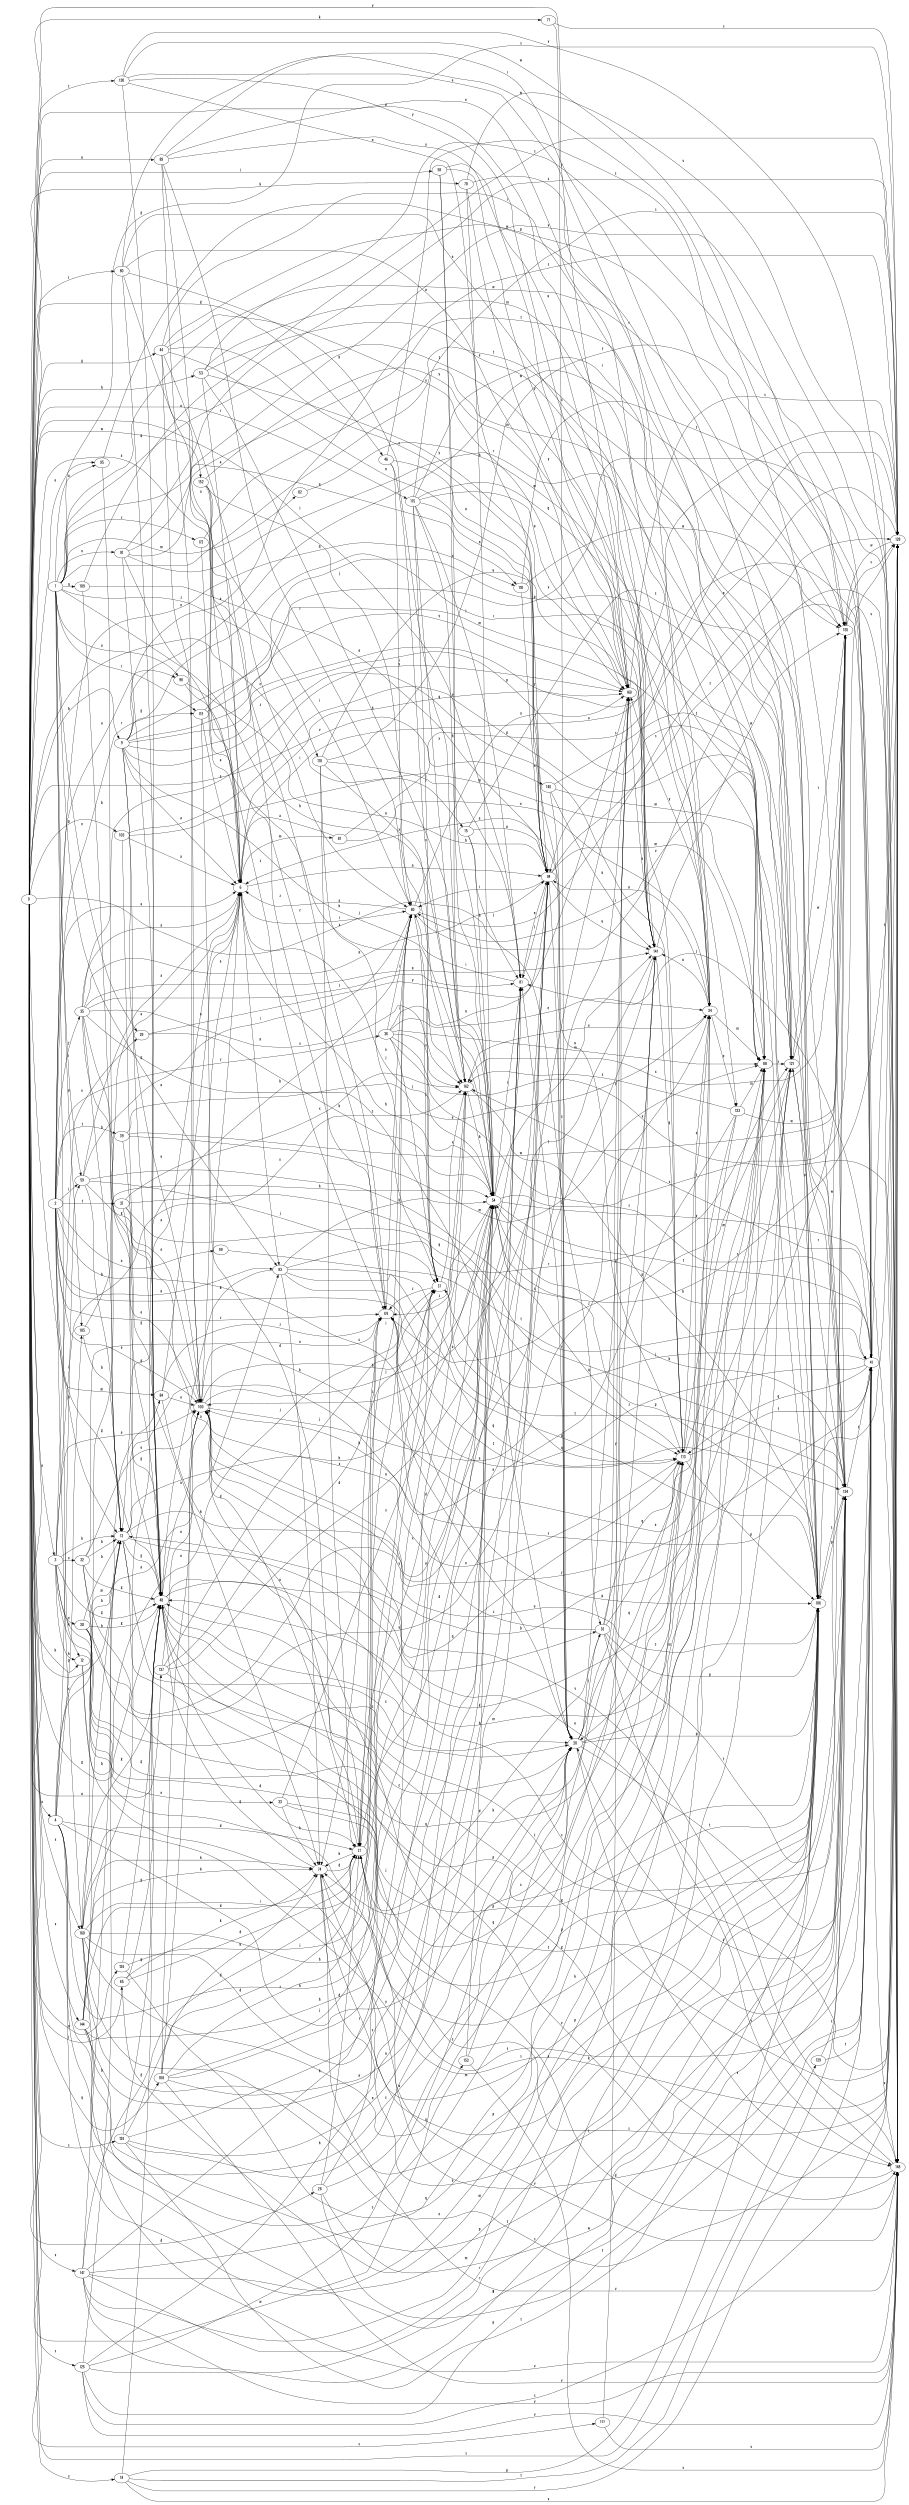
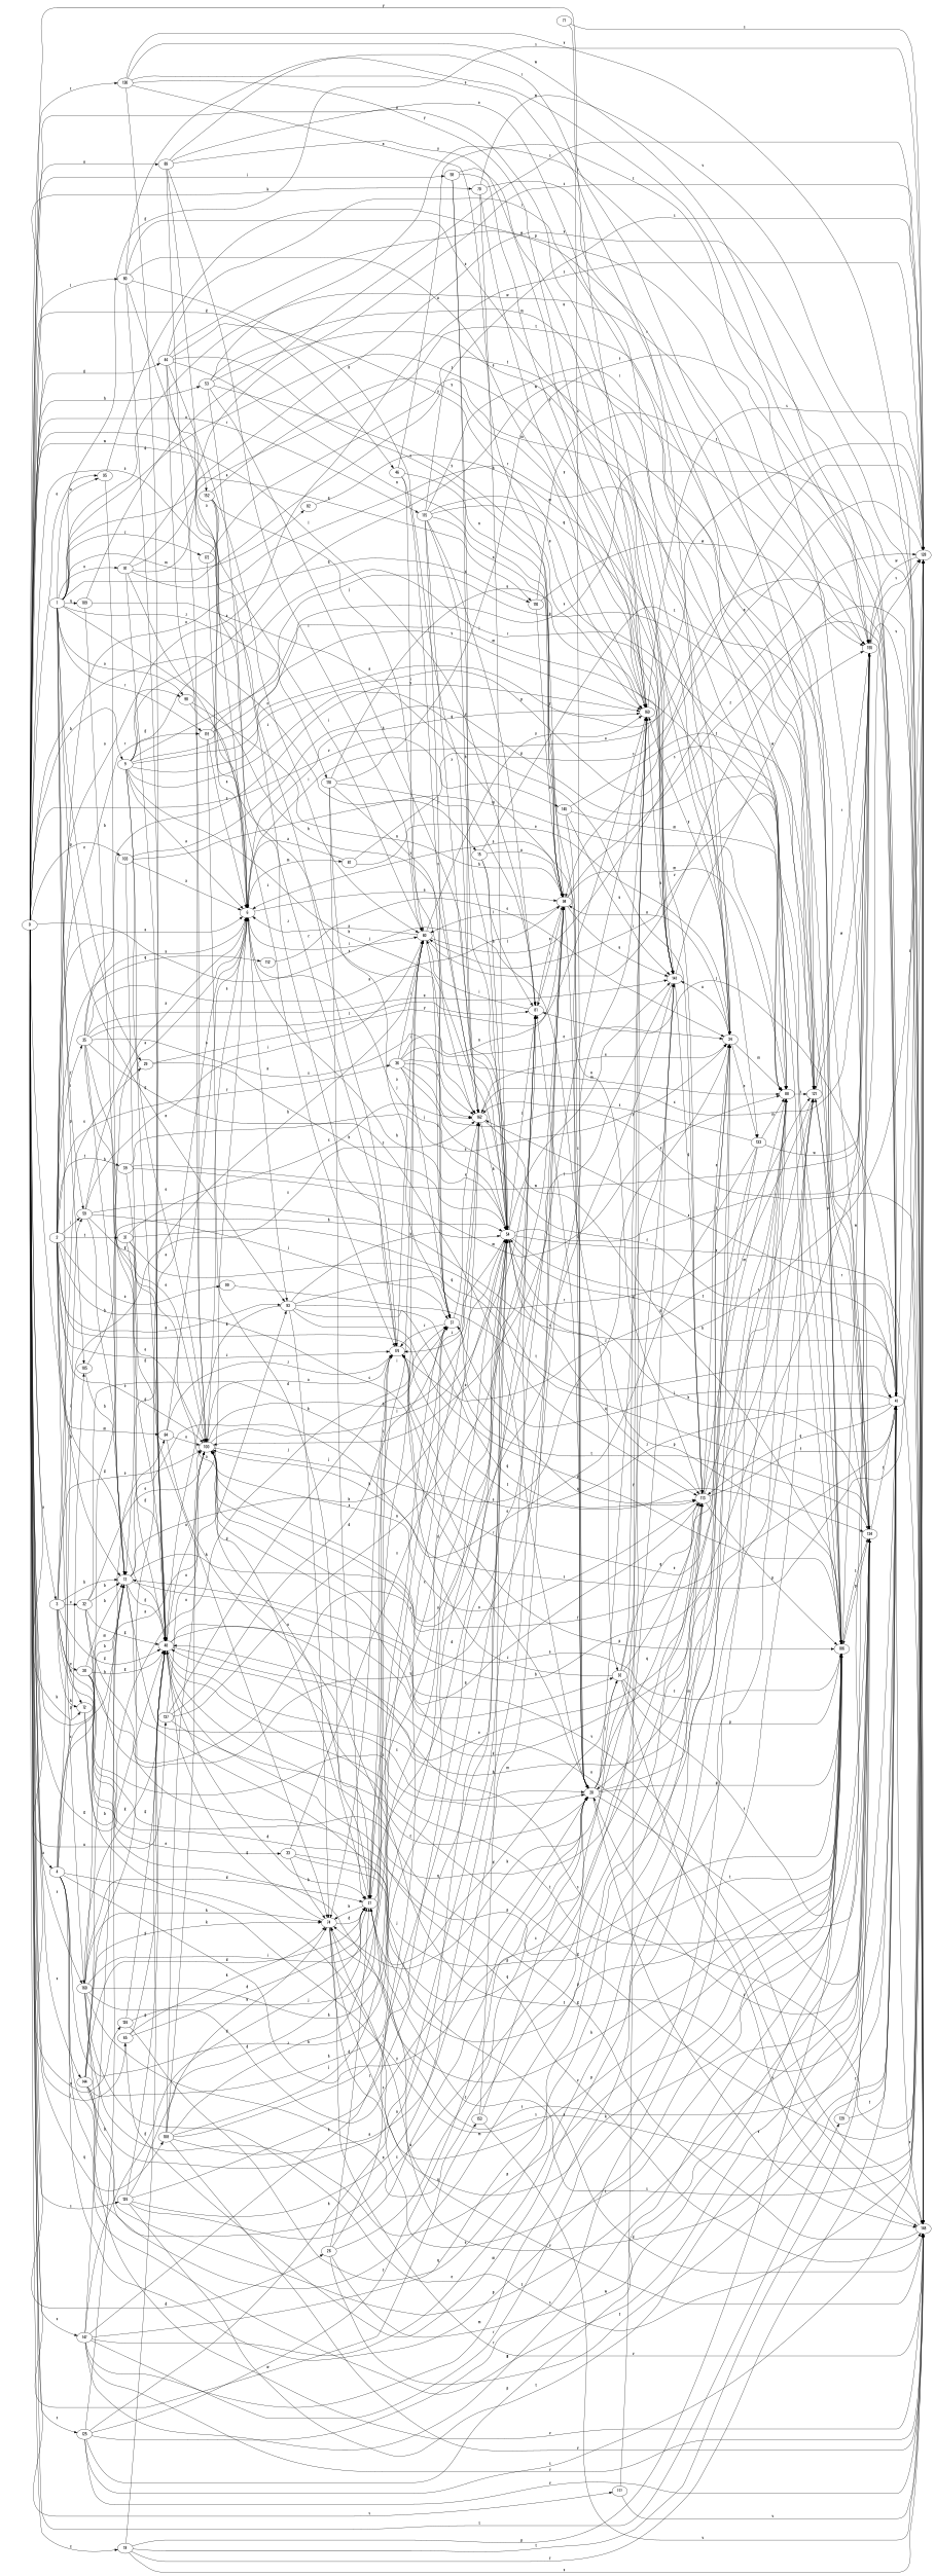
  strict digraph {
    fontname=Oswald
    rankdir=LR
    node [fontname=Oswald]
    edge [fontname=Oswald]
    0
    3
    4
    6
    9
    13
    15
    18
    26
    44
    46
    48
    53
    58
    65
    66
    70
    71
    72
    80
    81
    89
    93
    95
    103
    108
    115
    125
    126
    127
    129
    130
    136
    137
    141
    144
    145
    147
    152
    153
    160
    169
    29
    100
    30
    32
    33
    41
    162
    54
    59
    105
    128
    134
    84
    106
    60
    87
    94
    155
    88
    113
    121
    148
    20
    27
    67
    176
    34
    74
    1
    82
    97
    98
    109
    110
    119
    133
    170
    173
    2
    35
    36
    37
    39
    99
+   112
    0 -> 3 [label=a]
    0 -> 4 [label=a]
    0 -> 6 [label=a]
    0 -> 9 [label=b]
    0 -> 13 [label=b]
    0 -> 15 [label=c]
    0 -> 18 [label=c]
    0 -> 26 [label=d]
    0 -> 44 [label=g]
    0 -> 46 [label=g]
    0 -> 48 [label=g]
    0 -> 53 [label=h]
    0 -> 58 [label=i]
    0 -> 65 [label=j]
    0 -> 66 [label=j]
    0 -> 70 [label=k]
-   0 -> 71 [label=k]
    0 -> 72 [label=k]
    0 -> 80 [label=l]
    0 -> 81 [label=l]
    0 -> 89 [label=n]
    0 -> 93 [label=n]
    0 -> 95 [label=o]
    0 -> 103 [label=p]
    0 -> 108 [label=q]
    0 -> 115 [label=r]
    0 -> 125 [label=s]
    0 -> 126 [label=s]
    0 -> 127 [label=s]
    0 -> 129 [label=t]
    0 -> 130 [label=t]
    0 -> 136 [label=u]
    0 -> 137 [label=u]
    0 -> 141 [label=u]
    0 -> 144 [label=v]
    0 -> 145 [label=v]
    0 -> 147 [label=v]
    0 -> 152 [label=w]
    0 -> 153 [label=w]
    0 -> 160 [label=x]
    0 -> 169 [label=y]
    3 -> 13 [label=b]
    3 -> 48 [label=g]
    3 -> 72 [label=k]
    3 -> 29 [label=e]
    3 -> 100 [label=o]
    3 -> 30 [label=e]
    3 -> 32 [label=e]
    3 -> 33 [label=e]
    3 -> 41 [label=f]
    3 -> 162 [label=x]
    4 -> 6 [label=a]
    4 -> 141 [label=u]
    4 -> 169 [label=y]
    4 -> 54 [label=h]
    4 -> 59 [label=i]
    4 -> 105 [label=p]
    4 -> 128 [label=s]
    4 -> 134 [label=t]
    4 -> 84 [label=m]
    4 -> 106 [label=p]
    6 -> 93 [label=n]
    6 -> 169 [label=y]
    6 -> 54 [label=h]
    6 -> 60 [label=i]
    6 -> 87 [label=m]
    6 -> 94 [label=n]
    9 -> 6 [label=a]
    9 -> 48 [label=g]
    9 -> 100 [label=o]
    9 -> 41 [label=f]
    9 -> 54 [label=h]
    9 -> 128 [label=s]
    9 -> 106 [label=p]
    9 -> 155 [label=w]
    9 -> 88 [label=m]
    9 -> 113 [label=q]
    9 -> 121 [label=r]
    9 -> 148 [label=v]
    13 -> 48 [label=g]
    13 -> 66 [label=j]
    13 -> 141 [label=u]
    13 -> 54 [label=h]
    13 -> 128 [label=s]
    13 -> 148 [label=v]
    13 -> 20 [label=c]
    15 -> 81 [label=l]
    15 -> 54 [label=h]
    15 -> 134 [label=t]
    15 -> 94 [label=n]
    18 -> 48 [label=g]
    18 -> 41 [label=f]
    18 -> 134 [label=t]
    18 -> 106 [label=p]
    18 -> 148 [label=v]
    26 -> 41 [label=f]
    26 -> 155 [label=w]
    26 -> 20 [label=c]
    26 -> 27 [label=d]
    26 -> 67 [label=j]
    44 -> 169 [label=y]
    44 -> 100 [label=o]
    44 -> 106 [label=p]
    44 -> 60 [label=i]
    44 -> 94 [label=n]
    44 -> 121 [label=r]
    44 -> 20 [label=c]
    44 -> 176 [label=z]
    46 -> 162 [label=x]
    46 -> 134 [label=t]
    46 -> 60 [label=i]
    46 -> 94 [label=n]
    48 -> 100 [label=o]
    48 -> 128 [label=s]
    48 -> 134 [label=t]
    48 -> 88 [label=m]
    48 -> 113 [label=q]
    48 -> 148 [label=v]
    48 -> 27 [label=d]
+   48 -> 34 [label=e]
    53 -> 6 [label=a]
    53 -> 169 [label=y]
    53 -> 41 [label=f]
    53 -> 54 [label=h]
    53 -> 88 [label=m]
    53 -> 34 [label=e]
    58 -> 141 [label=u]
    58 -> 169 [label=y]
    58 -> 162 [label=x]
    58 -> 54 [label=h]
    65 -> 48 [label=g]
    65 -> 88 [label=m]
    65 -> 27 [label=d]
    65 -> 74 [label=k]
    66 -> 169 [label=y]
    66 -> 134 [label=t]
    66 -> 106 [label=p]
    66 -> 113 [label=q]
    66 -> 148 [label=v]
    66 -> 27 [label=d]
    66 -> 176 [label=z]
    66 -> 34 [label=e]
    70 -> 169 [label=y]
    70 -> 54 [label=h]
    70 -> 121 [label=r]
    70 -> 148 [label=v]
    71 -> 128 [label=s]
    71 -> 20 [label=c]
    72 -> 148 [label=v]
    72 -> 67 [label=j]
    80 -> 48 [label=g]
    80 -> 141 [label=u]
    80 -> 54 [label=h]
    80 -> 155 [label=w]
    80 -> 176 [label=z]
    80 -> 34 [label=e]
    81 -> 60 [label=i]
    81 -> 94 [label=n]
    81 -> 27 [label=d]
    89 -> 6 [label=a]
    89 -> 169 [label=y]
    89 -> 100 [label=o]
    89 -> 60 [label=i]
    89 -> 121 [label=r]
    89 -> 34 [label=e]
    93 -> 48 [label=g]
    93 -> 54 [label=h]
    93 -> 134 [label=t]
    93 -> 106 [label=p]
    93 -> 113 [label=q]
    93 -> 121 [label=r]
    93 -> 74 [label=k]
    95 -> 48 [label=g]
    95 -> 155 [label=w]
    103 -> 6 [label=a]
    103 -> 48 [label=g]
    103 -> 106 [label=p]
    103 -> 88 [label=m]
    108 -> 6 [label=a]
    108 -> 81 [label=l]
    108 -> 100 [label=o]
    108 -> 94 [label=n]
    108 -> 148 [label=v]
    108 -> 67 [label=j]
    108 -> 176 [label=z]
    108 -> 74 [label=k]
    115 -> 81 [label=l]
    115 -> 141 [label=u]
    115 -> 162 [label=x]
    115 -> 54 [label=h]
    115 -> 128 [label=s]
    115 -> 94 [label=n]
    115 -> 113 [label=q]
    115 -> 121 [label=r]
    115 -> 67 [label=j]
    125 -> 13 [label=b]
    125 -> 54 [label=h]
    125 -> 128 [label=s]
    125 -> 106 [label=p]
    125 -> 121 [label=r]
    125 -> 148 [label=v]
    125 -> 20 [label=c]
    126 -> 48 [label=g]
    126 -> 81 [label=l]
    126 -> 134 [label=t]
    126 -> 94 [label=n]
    126 -> 20 [label=c]
    126 -> 27 [label=d]
    127 -> 169 [label=y]
    127 -> 148 [label=v]
    129 -> 41 [label=f]
    129 -> 134 [label=t]
    130 -> 48 [label=g]
    130 -> 169 [label=y]
    130 -> 94 [label=n]
    130 -> 155 [label=w]
    130 -> 148 [label=v]
    130 -> 34 [label=e]
    136 -> 48 [label=g]
    136 -> 67 [label=j]
    136 -> 34 [label=e]
    137 -> 100 [label=o]
    137 -> 162 [label=x]
    137 -> 94 [label=n]
    137 -> 20 [label=c]
    137 -> 67 [label=j]
    141 -> 100 [label=o]
    141 -> 155 [label=w]
    141 -> 113 [label=q]
    141 -> 74 [label=k]
    144 -> 6 [label=a]
    144 -> 13 [label=b]
    144 -> 54 [label=h]
    144 -> 94 [label=n]
    144 -> 88 [label=m]
    144 -> 148 [label=v]
    144 -> 27 [label=d]
    144 -> 74 [label=k]
    145 -> 141 [label=u]
    145 -> 134 [label=t]
    145 -> 88 [label=m]
    145 -> 20 [label=c]
    147 -> 13 [label=b]
    147 -> 54 [label=h]
    147 -> 106 [label=p]
    147 -> 88 [label=m]
    147 -> 113 [label=q]
    147 -> 121 [label=r]
    147 -> 148 [label=v]
    147 -> 27 [label=d]
    147 -> 34 [label=e]
    152 -> 6 [label=a]
    152 -> 169 [label=y]
    152 -> 60 [label=i]
    152 -> 67 [label=j]
    152 -> 176 [label=z]
    153 -> 54 [label=h]
    153 -> 148 [label=v]
    153 -> 20 [label=c]
    160 -> 13 [label=b]
    160 -> 48 [label=g]
    160 -> 54 [label=h]
    160 -> 128 [label=s]
    160 -> 134 [label=t]
    160 -> 106 [label=p]
    160 -> 60 [label=i]
    160 -> 113 [label=q]
    160 -> 20 [label=c]
    160 -> 27 [label=d]
    160 -> 74 [label=k]
    169 -> 141 [label=u]
    169 -> 128 [label=s]
    29 -> 169 [label=y]
    29 -> 54 [label=h]
    100 -> 6 [label=a]
    100 -> 81 [label=l]
    100 -> 41 [label=f]
    100 -> 54 [label=h]
    100 -> 148 [label=v]
    100 -> 34 [label=e]
    30 -> 13 [label=b]
    30 -> 48 [label=g]
    30 -> 169 [label=y]
    30 -> 106 [label=p]
    30 -> 113 [label=q]
    30 -> 20 [label=c]
    32 -> 13 [label=b]
    32 -> 48 [label=g]
    32 -> 169 [label=y]
    32 -> 100 [label=o]
    32 -> 106 [label=p]
    32 -> 121 [label=r]
    33 -> 162 [label=x]
    33 -> 106 [label=p]
    33 -> 113 [label=q]
    33 -> 74 [label=k]
    41 -> 81 [label=l]
    41 -> 162 [label=x]
    41 -> 54 [label=h]
    41 -> 128 [label=s]
    41 -> 113 [label=q]
    41 -> 148 [label=v]
    41 -> 20 [label=c]
    41 -> 27 [label=d]
    41 -> 67 [label=j]
    41 -> 176 [label=z]
    162 -> 54 [label=h]
    162 -> 106 [label=p]
    162 -> 34 [label=e]
    54 -> 6 [label=a]
    54 -> 81 [label=l]
    54 -> 141 [label=u]
    54 -> 41 [label=f]
    54 -> 128 [label=s]
    54 -> 106 [label=p]
    54 -> 113 [label=q]
    54 -> 148 [label=v]
    54 -> 27 [label=d]
    54 -> 176 [label=z]
    59 -> 6 [label=a]
    59 -> 13 [label=b]
    59 -> 128 [label=s]
    59 -> 60 [label=i]
    59 -> 27 [label=d]
    59 -> 67 [label=j]
    105 -> 13 [label=b]
    105 -> 54 [label=h]
    128 -> 6 [label=a]
    128 -> 48 [label=g]
    128 -> 94 [label=n]
    128 -> 155 [label=w]
    134 -> 41 [label=f]
    134 -> 54 [label=h]
    134 -> 106 [label=p]
    134 -> 121 [label=r]
    84 -> 6 [label=a]
    84 -> 100 [label=o]
    84 -> 41 [label=f]
    84 -> 176 [label=z]
    106 -> 100 [label=o]
    106 -> 134 [label=t]
    106 -> 60 [label=i]
    106 -> 155 [label=w]
    106 -> 74 [label=k]
    60 -> 6 [label=a]
    60 -> 13 [label=b]
    60 -> 169 [label=y]
    60 -> 128 [label=s]
    60 -> 148 [label=v]
    60 -> 67 [label=j]
    87 -> 6 [label=a]
    87 -> 128 [label=s]
    87 -> 34 [label=e]
    94 -> 81 [label=l]
    94 -> 141 [label=u]
    94 -> 41 [label=f]
    94 -> 60 [label=i]
    94 -> 88 [label=m]
    94 -> 20 [label=c]
    155 -> 13 [label=b]
    155 -> 162 [label=x]
    155 -> 128 [label=s]
    155 -> 121 [label=r]
    155 -> 148 [label=v]
    155 -> 74 [label=k]
    88 -> 121 [label=r]
    113 -> 6 [label=a]
    113 -> 100 [label=o]
    113 -> 41 [label=f]
    113 -> 106 [label=p]
    113 -> 88 [label=m]
    113 -> 121 [label=r]
    113 -> 34 [label=e]
    121 -> 106 [label=p]
    121 -> 155 [label=w]
    121 -> 176 [label=z]
    148 -> 48 [label=g]
    148 -> 100 [label=o]
    20 -> 66 [label=j]
    20 -> 81 [label=l]
    20 -> 141 [label=u]
    20 -> 134 [label=t]
    20 -> 106 [label=p]
    20 -> 88 [label=m]
    20 -> 113 [label=q]
    20 -> 148 [label=v]
    27 -> 100 [label=o]
    27 -> 162 [label=x]
    27 -> 128 [label=s]
    27 -> 60 [label=i]
    27 -> 176 [label=z]
    27 -> 74 [label=k]
    67 -> 162 [label=x]
    67 -> 113 [label=q]
    67 -> 176 [label=z]
    176 -> 100 [label=o]
    176 -> 106 [label=p]
    176 -> 60 [label=i]
    176 -> 74 [label=k]
    34 -> 141 [label=u]
    34 -> 169 [label=y]
    34 -> 94 [label=n]
    34 -> 88 [label=m]
    34 -> 133 [label=e]
    74 -> 48 [label=g]
    74 -> 134 [label=t]
    74 -> 106 [label=p]
    74 -> 148 [label=v]
    74 -> 27 [label=d]
    1 -> 72 [label=k]
    1 -> 93 [label=n]
    1 -> 95 [label=o]
    1 -> 29 [label=e]
    1 -> 54 [label=h]
    1 -> 59 [label=i]
    1 -> 105 [label=p]
    1 -> 128 [label=s]
    1 -> 134 [label=t]
    1 -> 155 [label=w]
    1 -> 82 [label=m]
    1 -> 97 [label=o]
    1 -> 98 [label=o]
    1 -> 109 [label=q]
    1 -> 110 [label=q]
    1 -> 119 [label=r]
    1 -> 133 [label=t]
    1 -> 170 [label=z]
    1 -> 173 [label=z]
    82 -> 88 [label=m]
    97 -> 48 [label=g]
    97 -> 128 [label=s]
    97 -> 134 [label=t]
    97 -> 121 [label=r]
    97 -> 148 [label=v]
    97 -> 176 [label=z]
    98 -> 162 [label=x]
    98 -> 94 [label=n]
    109 -> 13 [label=b]
    109 -> 128 [label=s]
    109 -> 94 [label=n]
    110 -> 41 [label=f]
    110 -> 94 [label=n]
    110 -> 155 [label=w]
    119 -> 6 [label=a]
    119 -> 169 [label=y]
    119 -> 106 [label=p]
    119 -> 27 [label=d]
    133 -> 48 [label=g]
    133 -> 100 [label=o]
    133 -> 162 [label=x]
    133 -> 155 [label=w]
    133 -> 88 [label=m]
    133 -> 20 [label=c]
    170 -> 81 [label=l]
    170 -> 141 [label=u]
    170 -> 41 [label=f]
    170 -> 162 [label=x]
    170 -> 27 [label=d]
    170 -> 67 [label=j]
    173 -> 6 [label=a]
    173 -> 88 [label=m]
    2 -> 6 [label=a]
    2 -> 48 [label=g]
    2 -> 93 [label=n]
    2 -> 160 [label=x]
    2 -> 100 [label=o]
    2 -> 59 [label=i]
    2 -> 134 [label=t]
    2 -> 84 [label=m]
    2 -> 20 [label=c]
    2 -> 176 [label=z]
    2 -> 98 [label=o]
    2 -> 110 [label=q]
    2 -> 119 [label=r]
    2 -> 35 [label=f]
    2 -> 36 [label=f]
    2 -> 37 [label=f]
    2 -> 39 [label=f]
    2 -> 99 [label=o]
+   2 -> 112 [label=q]
    35 -> 6 [label=a]
    35 -> 13 [label=b]
    35 -> 81 [label=l]
    35 -> 141 [label=u]
    35 -> 169 [label=y]
    35 -> 100 [label=o]
    35 -> 162 [label=x]
    35 -> 94 [label=n]
    35 -> 20 [label=c]
    35 -> 74 [label=k]
    36 -> 41 [label=f]
    36 -> 162 [label=x]
    36 -> 60 [label=i]
    36 -> 94 [label=n]
    36 -> 88 [label=m]
    36 -> 148 [label=v]
    36 -> 67 [label=j]
    36 -> 34 [label=e]
    37 -> 48 [label=g]
    37 -> 100 [label=o]
    37 -> 162 [label=x]
    37 -> 134 [label=t]
    37 -> 113 [label=q]
    39 -> 48 [label=g]
    39 -> 155 [label=w]
    39 -> 88 [label=m]
    39 -> 34 [label=e]
    99 -> 41 [label=f]
+   112 -> 34 [label=e]
  }
